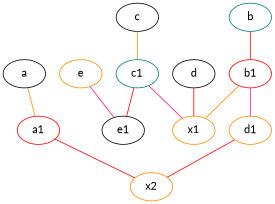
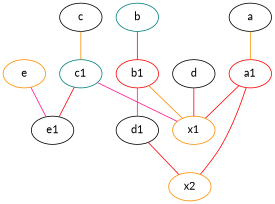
  graph {
    fontname=Lato
    node [color=black fontname=Lato labelfontsize=50]
    edge [color=red fontname=Lato]
    c1 [color=teal]
    c
    e1
    x1 [color=darkorange]
    b1 [color=red]
-   d1 [color=darkorange]
+   d1
    x2 [color=darkorange]
    e [color=darkorange]
    a1 [color=red]
    a
    d
    b [color=teal]
    c1 -- e1
    c1 -- x1 [color=deeppink]
    c -- c1 [color=darkorange]
    b1 -- x1 [color=darkorange]
    b1 -- d1 [color=deeppink]
    d1 -- x2
    e -- e1 [color=deeppink]
+   a1 -- x1
    a1 -- x2
    a -- a1 [color=darkorange]
    d -- x1
    b -- b1
  }
